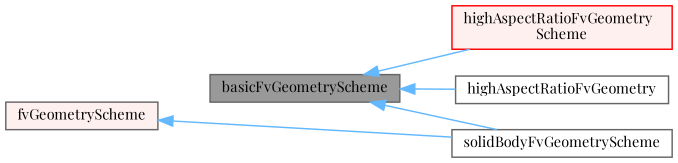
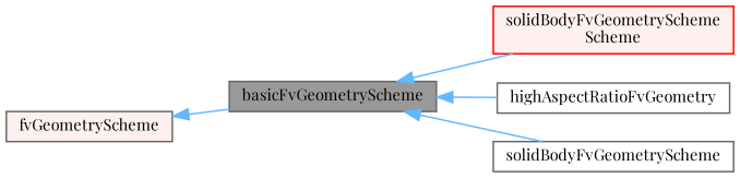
  digraph {
    fontname="Playfair Display"
    rankdir=LR
    node [color=gray40 fillcolor="#FFF0F0" fontname="Playfair Display" fontsize=10 shape=box style=filled]
    edge [color=steelblue1 dir=back fontname="Playfair Display" fontsize=10 labelfontname=Helvetica labelfontsize=10 style=solid]
    n1 [fillcolor=grey60 fontcolor=black height=0.2 label=basicFvGeometryScheme width=0.4]
-   n2 [color=red height=0.2 label="highAspectRatioFvGeometry\lScheme" width=0.4]
+   n2 [color=red height=0.2 label="solidBodyFvGeometryScheme\lScheme" width=0.4]
    n3 [fillcolor=white height=0.2 label=solidBodyFvGeometryScheme width=0.4]
    n4 [fillcolor=white height=0.2 label=highAspectRatioFvGeometry width=0.4]
    n5 [height=0.2 label=fvGeometryScheme width=0.4]
    n1 -> n2
    n1 -> n3
    n1 -> n4
-   n5 -> n3
+   n5 -> n1
  }
